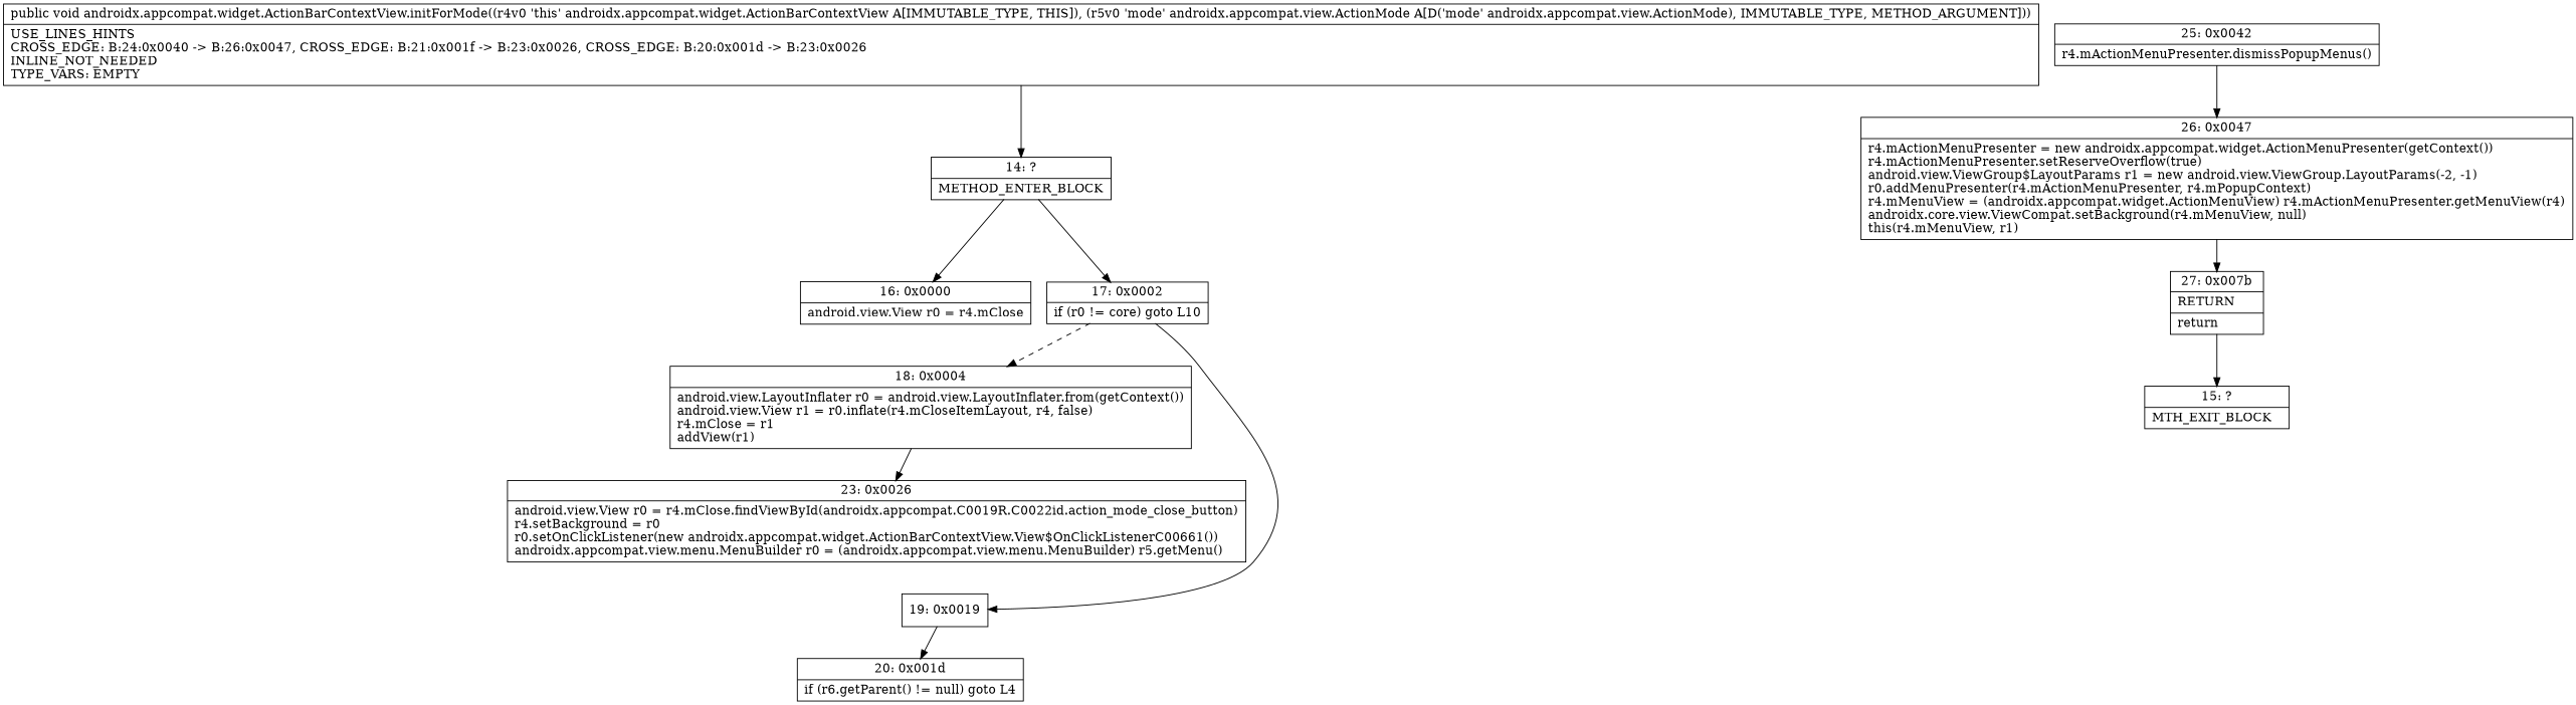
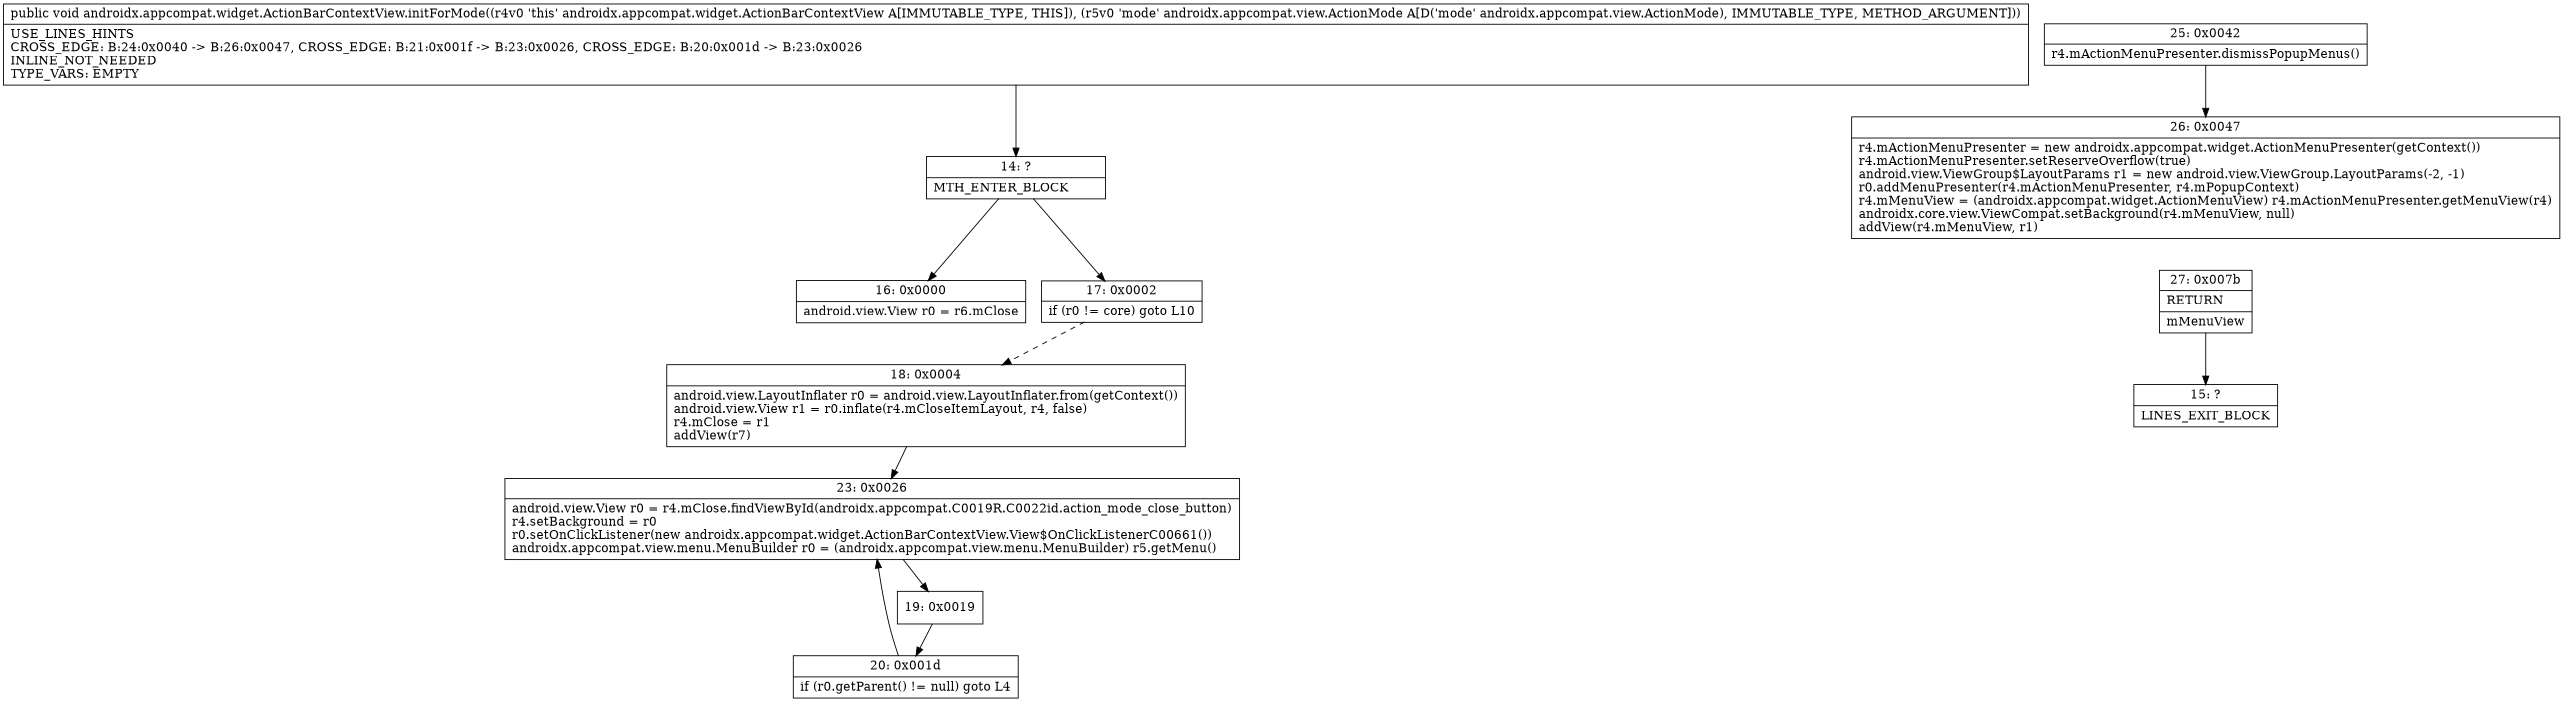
  digraph {
    node [shape=record]
-   n1 [label="{14\:\ ?|METHOD_ENTER_BLOCK\l}"]
-   n2 [label="{16\:\ 0x0000|android.view.View r0 = r4.mClose\l}"]
+   n1 [label="{14\:\ ?|MTH_ENTER_BLOCK\l}"]
+   n2 [label="{16\:\ 0x0000|android.view.View r0 = r6.mClose\l}"]
    n3 [label="{17\:\ 0x0002|if (r0 != core) goto L10\l}"]
-   n4 [label="{18\:\ 0x0004|android.view.LayoutInflater r0 = android.view.LayoutInflater.from(getContext())\landroid.view.View r1 = r0.inflate(r4.mCloseItemLayout, r4, false)\lr4.mClose = r1\laddView(r1)\l}"]
+   n4 [label="{18\:\ 0x0004|android.view.LayoutInflater r0 = android.view.LayoutInflater.from(getContext())\landroid.view.View r1 = r0.inflate(r4.mCloseItemLayout, r4, false)\lr4.mClose = r1\laddView(r7)\l}"]
    n5 [label="{19\:\ 0x0019}"]
    n6 [label="{23\:\ 0x0026|android.view.View r0 = r4.mClose.findViewById(androidx.appcompat.C0019R.C0022id.action_mode_close_button)\lr4.setBackground = r0\lr0.setOnClickListener(new androidx.appcompat.widget.ActionBarContextView.View$OnClickListenerC00661())\landroidx.appcompat.view.menu.MenuBuilder r0 = (androidx.appcompat.view.menu.MenuBuilder) r5.getMenu()\l}"]
-   n7 [label="{20\:\ 0x001d|if (r6.getParent() != null) goto L4\l}"]
+   n7 [label="{20\:\ 0x001d|if (r0.getParent() != null) goto L4\l}"]
    n8 [label="{25\:\ 0x0042|r4.mActionMenuPresenter.dismissPopupMenus()\l}"]
-   n9 [label="{26\:\ 0x0047|r4.mActionMenuPresenter = new androidx.appcompat.widget.ActionMenuPresenter(getContext())\lr4.mActionMenuPresenter.setReserveOverflow(true)\landroid.view.ViewGroup$LayoutParams r1 = new android.view.ViewGroup.LayoutParams(\-2, \-1)\lr0.addMenuPresenter(r4.mActionMenuPresenter, r4.mPopupContext)\lr4.mMenuView = (androidx.appcompat.widget.ActionMenuView) r4.mActionMenuPresenter.getMenuView(r4)\landroidx.core.view.ViewCompat.setBackground(r4.mMenuView, null)\lthis(r4.mMenuView, r1)\l}"]
-   n10 [label="{27\:\ 0x007b|RETURN\l|return\l}"]
-   n11 [label="{15\:\ ?|MTH_EXIT_BLOCK\l}"]
+   n9 [label="{26\:\ 0x0047|r4.mActionMenuPresenter = new androidx.appcompat.widget.ActionMenuPresenter(getContext())\lr4.mActionMenuPresenter.setReserveOverflow(true)\landroid.view.ViewGroup$LayoutParams r1 = new android.view.ViewGroup.LayoutParams(\-2, \-1)\lr0.addMenuPresenter(r4.mActionMenuPresenter, r4.mPopupContext)\lr4.mMenuView = (androidx.appcompat.widget.ActionMenuView) r4.mActionMenuPresenter.getMenuView(r4)\landroidx.core.view.ViewCompat.setBackground(r4.mMenuView, null)\laddView(r4.mMenuView, r1)\l}"]
+   n10 [label="{27\:\ 0x007b|RETURN\l|mMenuView\l}"]
+   n11 [label="{15\:\ ?|LINES_EXIT_BLOCK\l}"]
    n12 [label="{public void androidx.appcompat.widget.ActionBarContextView.initForMode((r4v0 'this' androidx.appcompat.widget.ActionBarContextView A[IMMUTABLE_TYPE, THIS]), (r5v0 'mode' androidx.appcompat.view.ActionMode A[D('mode' androidx.appcompat.view.ActionMode), IMMUTABLE_TYPE, METHOD_ARGUMENT]))  | USE_LINES_HINTS\lCROSS_EDGE: B:24:0x0040 \-\> B:26:0x0047, CROSS_EDGE: B:21:0x001f \-\> B:23:0x0026, CROSS_EDGE: B:20:0x001d \-\> B:23:0x0026\lINLINE_NOT_NEEDED\lTYPE_VARS: EMPTY\l}"]
    n1 -> n2
    n1 -> n3
    n3 -> n4 [style=dashed]
-   n3 -> n5
+   n6 -> n5
    n4 -> n6
    n5 -> n7
+   n7 -> n6
    n8 -> n9
-   n9 -> n10
    n10 -> n11
    n12 -> n1
  }
